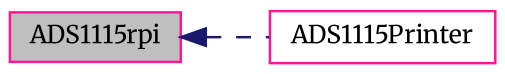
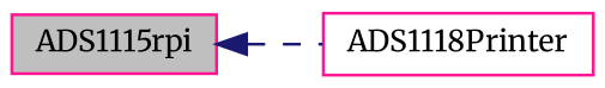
  digraph {
    rankdir=LR
    fontname=Merriweather
    node [color=deeppink fontname=Merriweather fontsize=10 shape=record style=filled]
    n1 [fillcolor=grey75 fontcolor=black height=0.2 label=ADS1115rpi width=0.4]
-   n2 [fillcolor=white height=0.2 label=ADS1115Printer width=0.4]
+   n2 [fillcolor=white height=0.2 label=ADS1118Printer width=0.4]
    n1 -> n2 [color=midnightblue dir=back fontname=Merriweather fontsize=10 labelfontname=Helvetica labelfontsize=10 style=dashed]
  }
